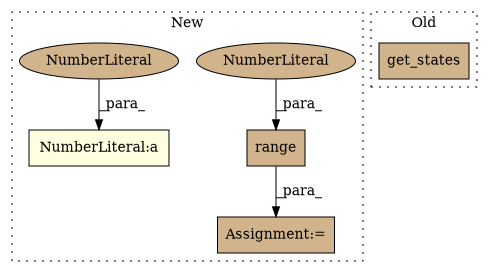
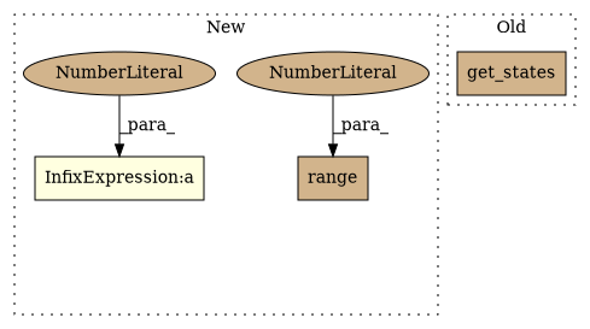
  digraph {
    node [a=32 fillcolor=tan l=1 shape=box style=filled]
    n1 [l="6,1" label=range s="7608,7636"]
-   n2 [a=27 fillcolor=lightyellow l=3 label="NumberLiteral:a" s=7632]
+   n2 [a=27 fillcolor=lightyellow l=3 label="InfixExpression:a" s=7632]
    n3 [a=34 label=NumberLiteral s=7614 shape=ellipse]
    n4 [a=34 label=NumberLiteral s=7635 shape=ellipse]
-   n5 [a=7 l="53,2" label="Assignment:=" s="7547,7637"]
    n6 [l=12 label=get_states s=6956]
    subgraph cluster_1 {
      label=New
      style=dotted
      n1
      n2
      n3
      n4
-     n5
    }
    subgraph cluster_2 {
      label=Old
      style=dotted
      n6
    }
-   n1 -> n5 [label=_para_]
    n3 -> n1 [label=_para_]
    n4 -> n2 [label=_para_]
  }
